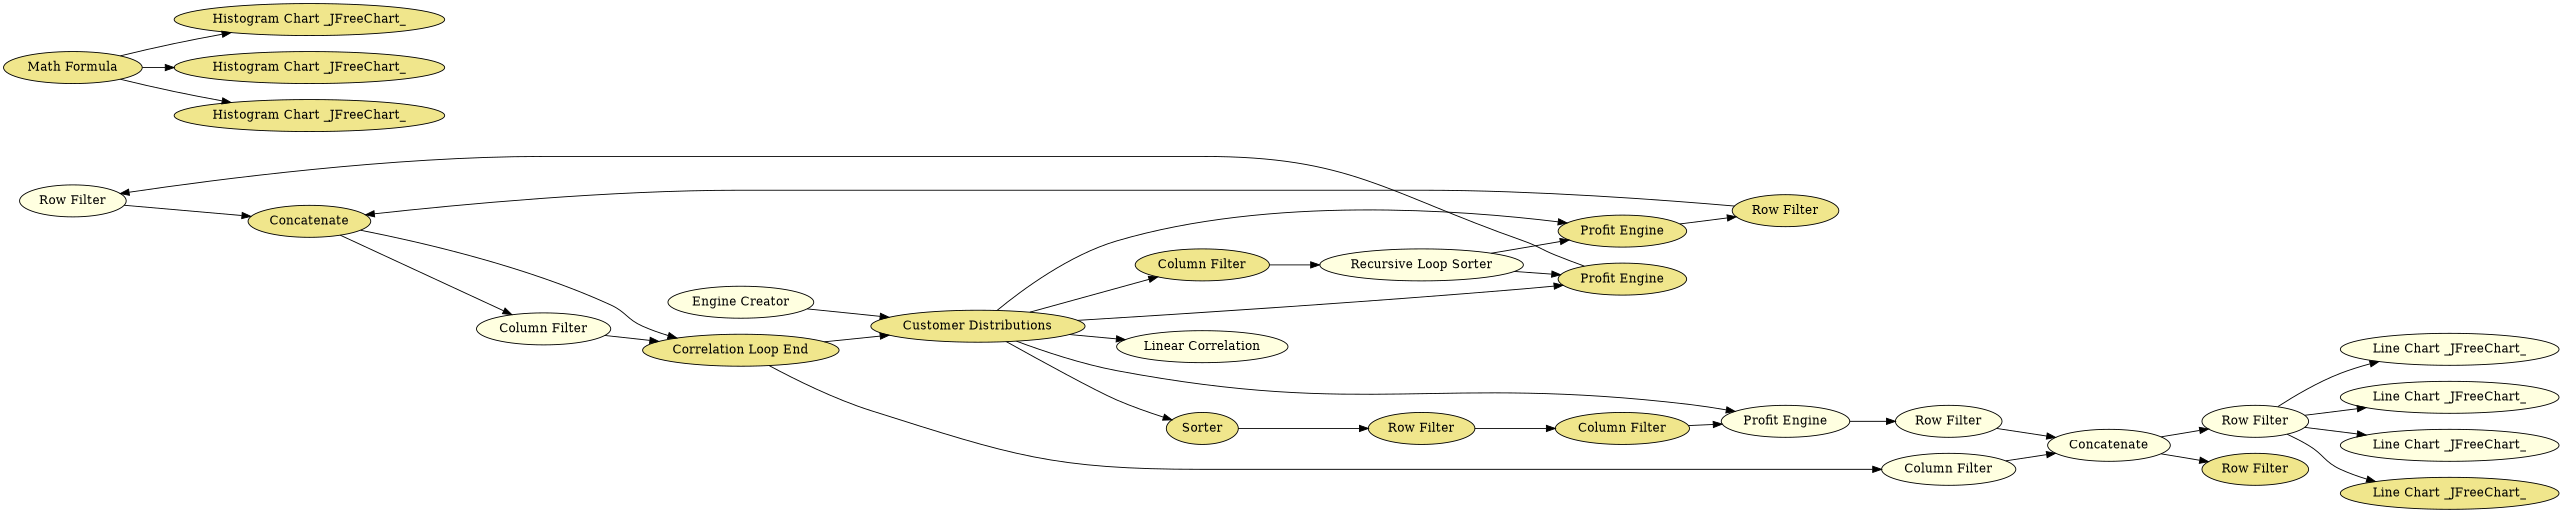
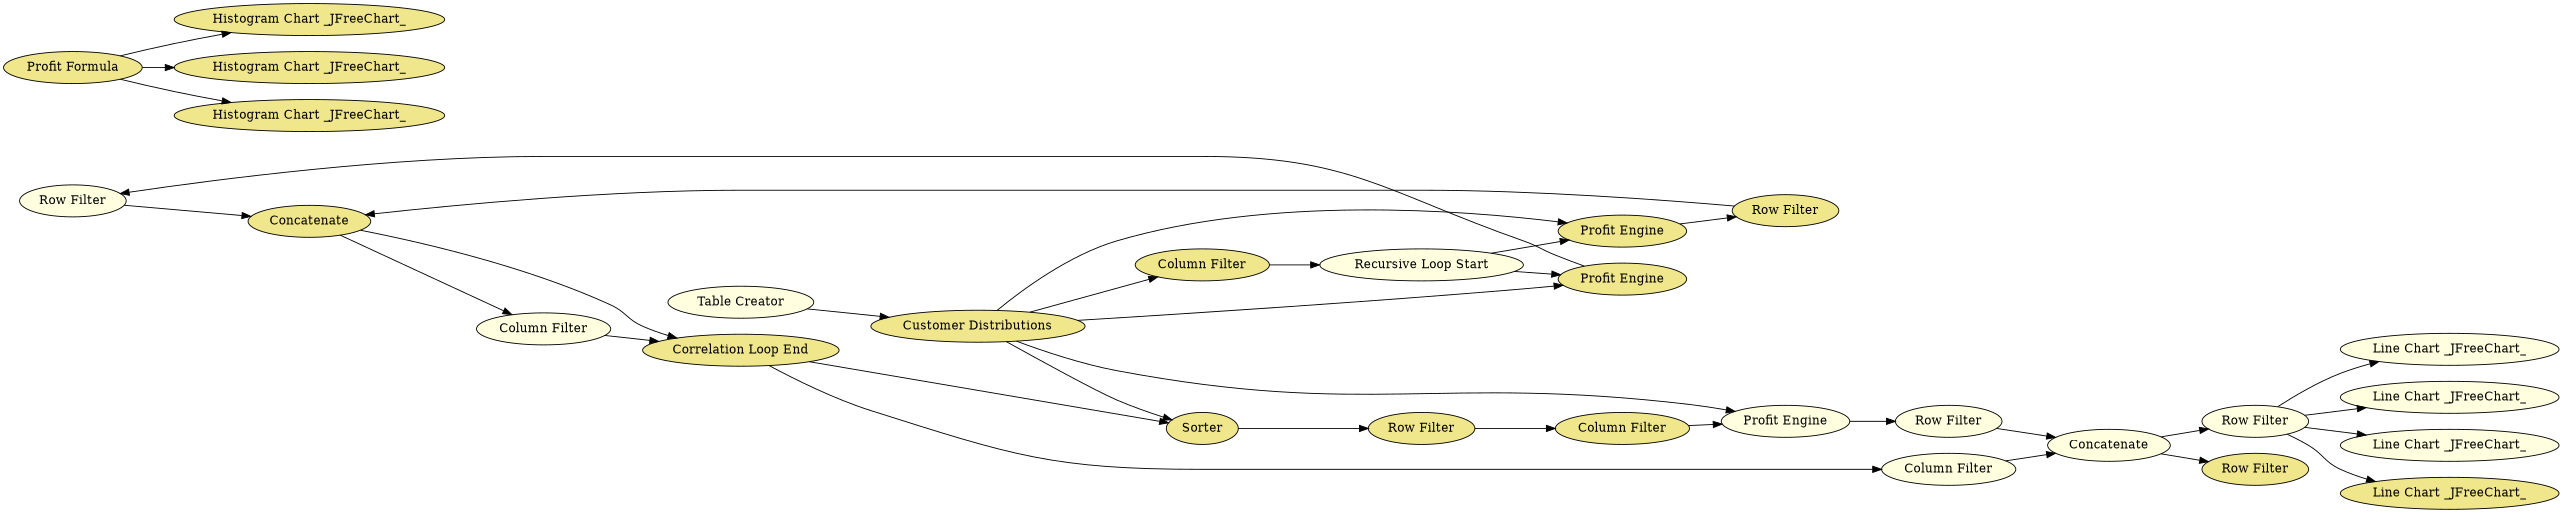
  digraph {
    fontname="DejaVu Serif"
    rankdir=LR
    node [fillcolor=khaki fontname="DejaVu Serif" style=filled]
    edge [fontname="DejaVu Serif"]
    n1 [fillcolor=lightyellow label="Row Filter"]
    n2 [label=Concatenate]
    n3 [label="Correlation Loop End"]
    n4 [fillcolor=lightyellow label="Column Filter"]
    n5 [fillcolor=lightyellow label="Column Filter"]
    n6 [label=Sorter]
    n7 [fillcolor=lightyellow label="Row Filter"]
    n8 [fillcolor=lightyellow label=Concatenate]
    n9 [fillcolor=lightyellow label="Row Filter"]
    n10 [label="Row Filter"]
    n11 [fillcolor=lightyellow label="Line Chart _JFreeChart_"]
    n12 [fillcolor=lightyellow label="Line Chart _JFreeChart_"]
    n13 [fillcolor=lightyellow label="Line Chart _JFreeChart_"]
    n14 [label="Line Chart _JFreeChart_"]
    n15 [fillcolor=lightyellow label="Profit Engine"]
    n16 [label="Customer Distributions"]
    n17 [label="Column Filter"]
-   n18 [fillcolor=lightyellow label="Linear Correlation"]
    n19 [label="Profit Engine"]
    n20 [label="Profit Engine"]
-   n21 [fillcolor=lightyellow label="Recursive Loop Sorter"]
-   n22 [label="Math Formula"]
+   n21 [fillcolor=lightyellow label="Recursive Loop Start"]
+   n22 [label="Profit Formula"]
    n23 [label="Histogram Chart _JFreeChart_"]
    n24 [label="Histogram Chart _JFreeChart_"]
    n25 [label="Histogram Chart _JFreeChart_"]
    n26 [label="Row Filter"]
    n27 [label="Row Filter"]
    n28 [label="Column Filter"]
-   n29 [fillcolor=lightyellow label="Engine Creator"]
+   n29 [fillcolor=lightyellow label="Table Creator"]
    n1 -> n2
    n2 -> n3
    n2 -> n4
    n3 -> n5
-   n3 -> n16
+   n3 -> n6
    n4 -> n3
    n5 -> n8
    n6 -> n27
    n7 -> n8
    n8 -> n9
    n8 -> n10
    n9 -> n11
    n9 -> n12
    n9 -> n13
    n9 -> n14
    n15 -> n7
    n16 -> n6
    n16 -> n15
    n16 -> n17
-   n16 -> n18
    n16 -> n19
    n16 -> n20
    n17 -> n21
    n19 -> n1
    n20 -> n26
    n21 -> n19
    n21 -> n20
    n22 -> n23
    n22 -> n24
    n22 -> n25
    n26 -> n2
    n27 -> n28
    n28 -> n15
    n29 -> n16
  }
